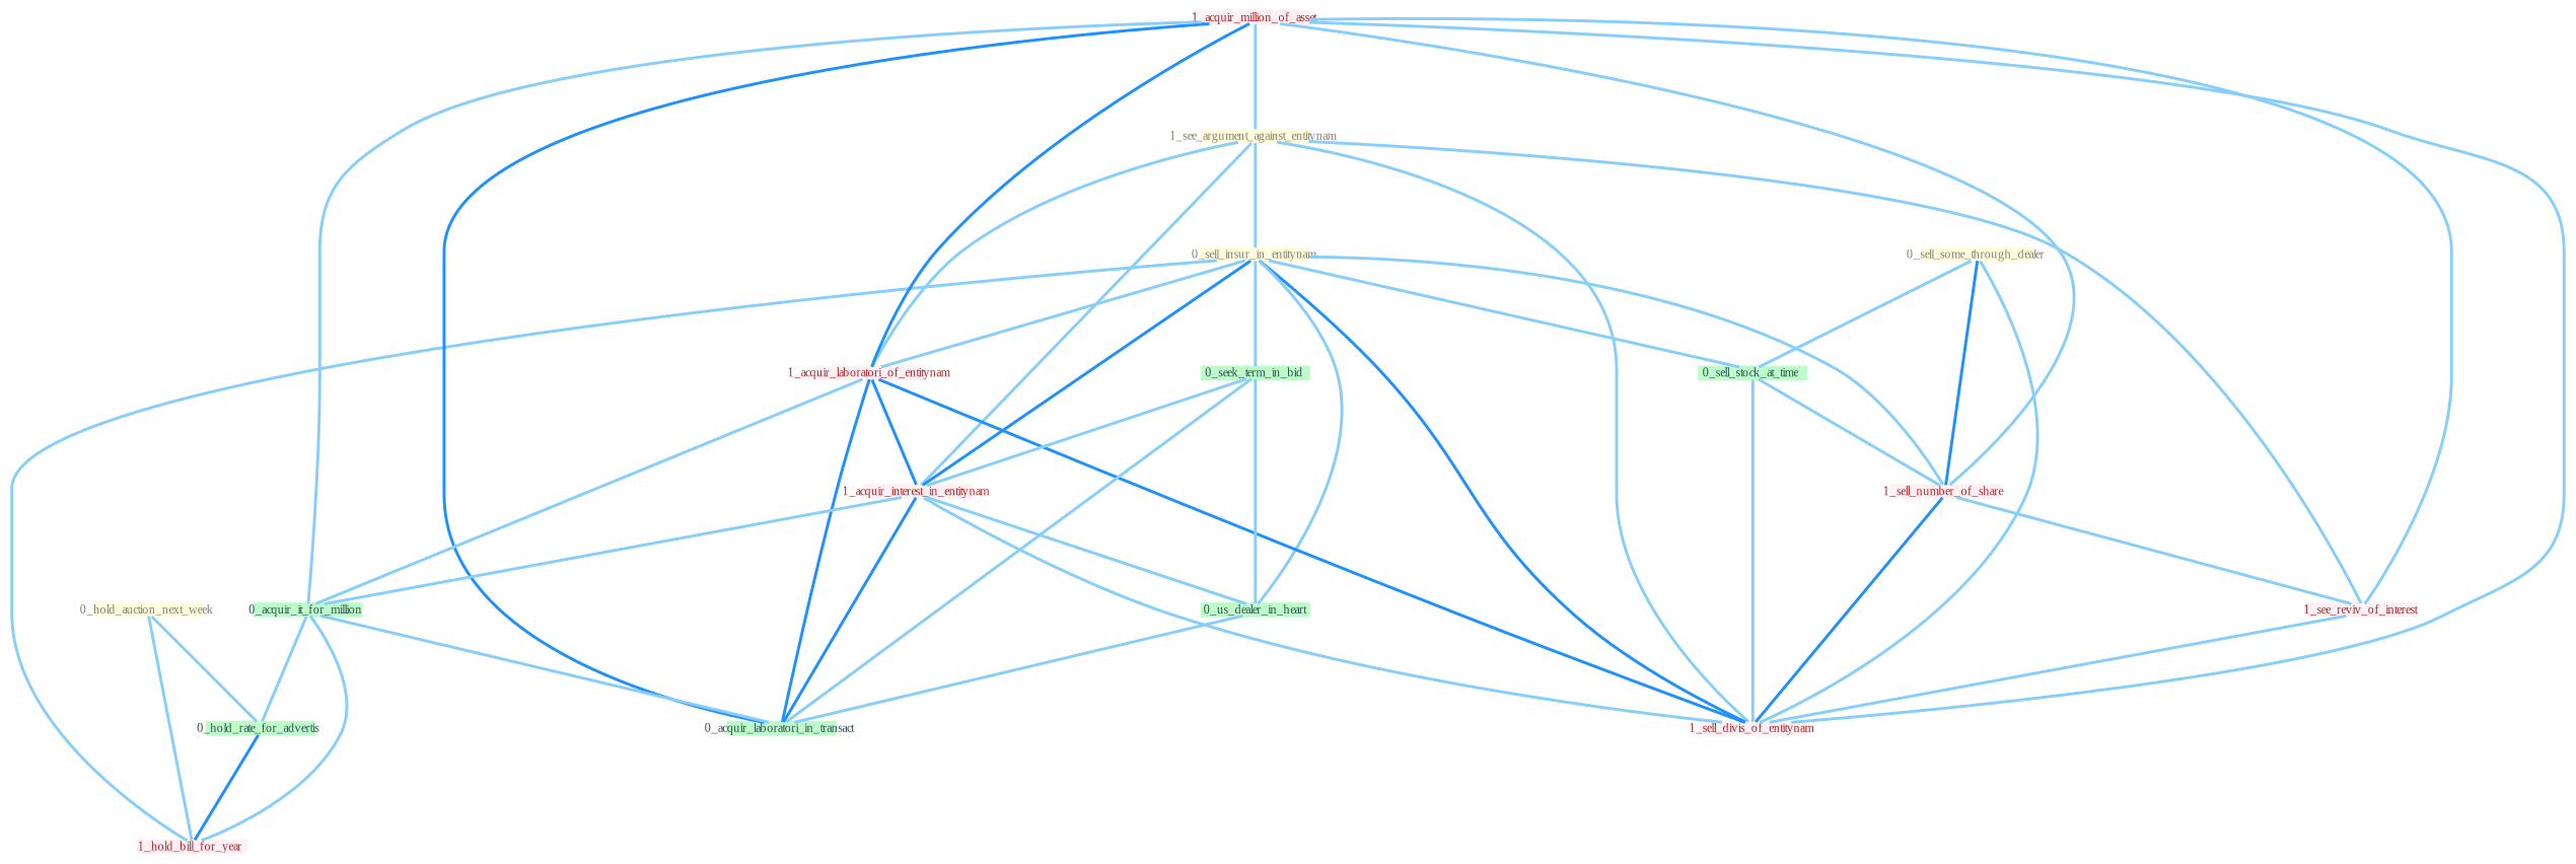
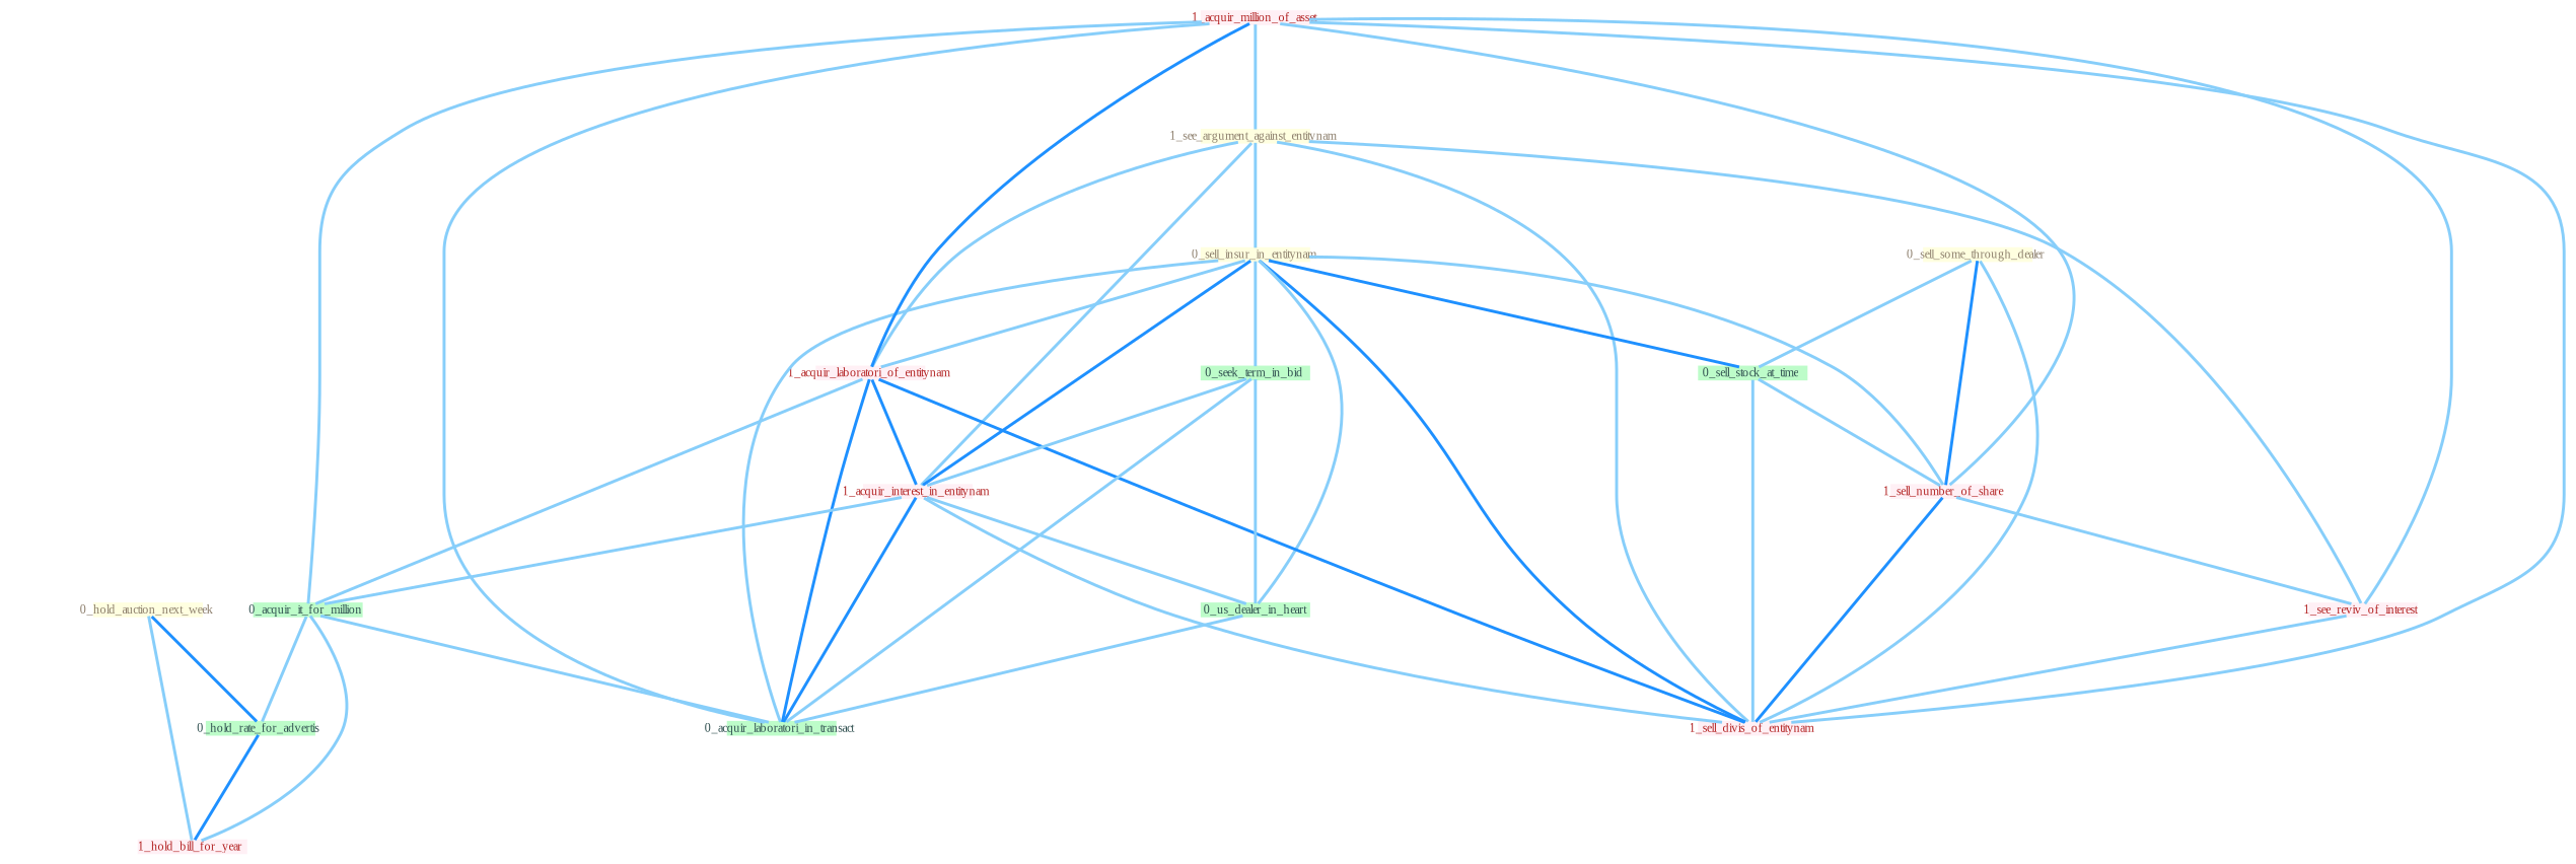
  graph {
    fontname="Liberation Serif"
    node [color="#fff0f5" fixedsize=true fontcolor="#b22222" fontname="Liberation Serif" fontsize=4 shape=polygon style=filled]
    edge [color="#87cefa" fontname="Liberation Serif" w=1]
    "0_hold_auction_next_week " [color="#ffffe0" fontcolor="#8b7d6b" height=.06 width=.5]
    "1_see_argument_against_entitynam " [color="#ffffe0" fontcolor="#8b7d6b" height=.06 width=.5]
    "0_sell_insur_in_entitynam " [color="#ffffe0" fontcolor="#8b7d6b" height=.06 width=.5]
    "0_sell_some_through_dealer " [color="#ffffe0" fontcolor="#8b7d6b" height=.06 width=.5]
    "1_acquir_million_of_asset " [height=.06 width=.5]
    "1_acquir_laboratori_of_entitynam " [height=.06 width=.5]
    "1_acquir_interest_in_entitynam " [height=.06 width=.5]
    "1_sell_number_of_share " [height=.06 width=.5]
    "1_see_reviv_of_interest " [height=.06 width=.5]
    "1_hold_bill_for_year " [height=.06 width=.5]
    "1_sell_divis_of_entitynam " [height=.06 width=.5]
    "0_hold_rate_for_advertis " [color="#BDFCC9" fontcolor="#2f4f4f" height=.06 width=.5]
    "0_seek_term_in_bid " [color="#BDFCC9" fontcolor="#2f4f4f" height=.06 width=.5]
    n14 [color="#BDFCC9" fontcolor="#2f4f4f" height=.06 label="0_us_dealer_in_heart" width=.5]
    "0_acquir_laboratori_in_transact " [color="#BDFCC9" fontcolor="#2f4f4f" height=.06 width=.5]
    "0_sell_stock_at_time " [color="#BDFCC9" fontcolor="#2f4f4f" height=.06 width=.5]
    "0_acquir_it_for_million " [color="#BDFCC9" fontcolor="#2f4f4f" height=.06 width=.5]
    subgraph sub_1 {
      "0_hold_auction_next_week "
      "1_see_argument_against_entitynam "
      "0_sell_insur_in_entitynam "
      "0_sell_some_through_dealer "
    }
    subgraph sub_2 {
      "1_acquir_million_of_asset "
      "1_acquir_laboratori_of_entitynam "
      "1_acquir_interest_in_entitynam "
      "1_sell_number_of_share "
      "1_see_reviv_of_interest "
      "1_hold_bill_for_year "
      "1_sell_divis_of_entitynam "
    }
    "0_hold_auction_next_week " -- "1_hold_bill_for_year "
-   "0_hold_auction_next_week " -- "0_hold_rate_for_advertis "
+   "0_hold_auction_next_week " -- "0_hold_rate_for_advertis " [color="#1e90ff"]
    "1_see_argument_against_entitynam " -- "0_sell_insur_in_entitynam "
    "1_see_argument_against_entitynam " -- "1_acquir_laboratori_of_entitynam "
    "1_see_argument_against_entitynam " -- "1_acquir_interest_in_entitynam "
    "1_see_argument_against_entitynam " -- "1_see_reviv_of_interest "
    "1_see_argument_against_entitynam " -- "1_sell_divis_of_entitynam "
    "0_sell_insur_in_entitynam " -- "1_acquir_laboratori_of_entitynam "
    "0_sell_insur_in_entitynam " -- "1_acquir_interest_in_entitynam " [color="#1e90ff" w=2]
    "0_sell_insur_in_entitynam " -- "1_sell_number_of_share "
    "0_sell_insur_in_entitynam " -- "1_sell_divis_of_entitynam " [color="#1e90ff" w=2]
    "0_sell_insur_in_entitynam " -- "0_seek_term_in_bid "
    "0_sell_insur_in_entitynam " -- n14
-   "0_sell_insur_in_entitynam " -- "1_hold_bill_for_year "
-   "0_sell_insur_in_entitynam " -- "0_sell_stock_at_time "
+   "0_sell_insur_in_entitynam " -- "0_acquir_laboratori_in_transact "
+   "0_sell_insur_in_entitynam " -- "0_sell_stock_at_time " [color="#1e90ff"]
    "0_sell_some_through_dealer " -- "1_sell_number_of_share " [color="#1e90ff"]
    "0_sell_some_through_dealer " -- "1_sell_divis_of_entitynam "
    "0_sell_some_through_dealer " -- "0_sell_stock_at_time "
    "1_acquir_million_of_asset " -- "1_see_argument_against_entitynam "
    "1_acquir_million_of_asset " -- "1_acquir_laboratori_of_entitynam " [color="#1e90ff" w=2]
    "1_acquir_million_of_asset " -- "1_sell_number_of_share "
    "1_acquir_million_of_asset " -- "1_see_reviv_of_interest "
    "1_acquir_million_of_asset " -- "1_sell_divis_of_entitynam "
-   "1_acquir_million_of_asset " -- "0_acquir_laboratori_in_transact " [color="#1e90ff"]
+   "1_acquir_million_of_asset " -- "0_acquir_laboratori_in_transact "
    "1_acquir_million_of_asset " -- "0_acquir_it_for_million "
    "1_acquir_laboratori_of_entitynam " -- "1_acquir_interest_in_entitynam " [color="#1e90ff" w=2]
    "1_acquir_laboratori_of_entitynam " -- "1_sell_divis_of_entitynam " [color="#1e90ff" w=2]
    "1_acquir_laboratori_of_entitynam " -- "0_acquir_laboratori_in_transact " [color="#1e90ff" w=2]
    "1_acquir_laboratori_of_entitynam " -- "0_acquir_it_for_million "
    "1_acquir_interest_in_entitynam " -- "1_sell_divis_of_entitynam "
    "1_acquir_interest_in_entitynam " -- n14
    "1_acquir_interest_in_entitynam " -- "0_acquir_laboratori_in_transact " [color="#1e90ff" w=2]
    "1_acquir_interest_in_entitynam " -- "0_acquir_it_for_million "
    "1_sell_number_of_share " -- "1_see_reviv_of_interest "
    "1_sell_number_of_share " -- "1_sell_divis_of_entitynam " [color="#1e90ff" w=2]
    "1_see_reviv_of_interest " -- "1_sell_divis_of_entitynam "
    "0_hold_rate_for_advertis " -- "1_hold_bill_for_year " [color="#1e90ff" w=2]
    "0_seek_term_in_bid " -- "1_acquir_interest_in_entitynam "
    "0_seek_term_in_bid " -- n14
    "0_seek_term_in_bid " -- "0_acquir_laboratori_in_transact "
    n14 -- "0_acquir_laboratori_in_transact "
    "0_sell_stock_at_time " -- "1_sell_number_of_share "
    "0_sell_stock_at_time " -- "1_sell_divis_of_entitynam "
    "0_acquir_it_for_million " -- "1_hold_bill_for_year "
    "0_acquir_it_for_million " -- "0_hold_rate_for_advertis "
    "0_acquir_it_for_million " -- "0_acquir_laboratori_in_transact "
  }
